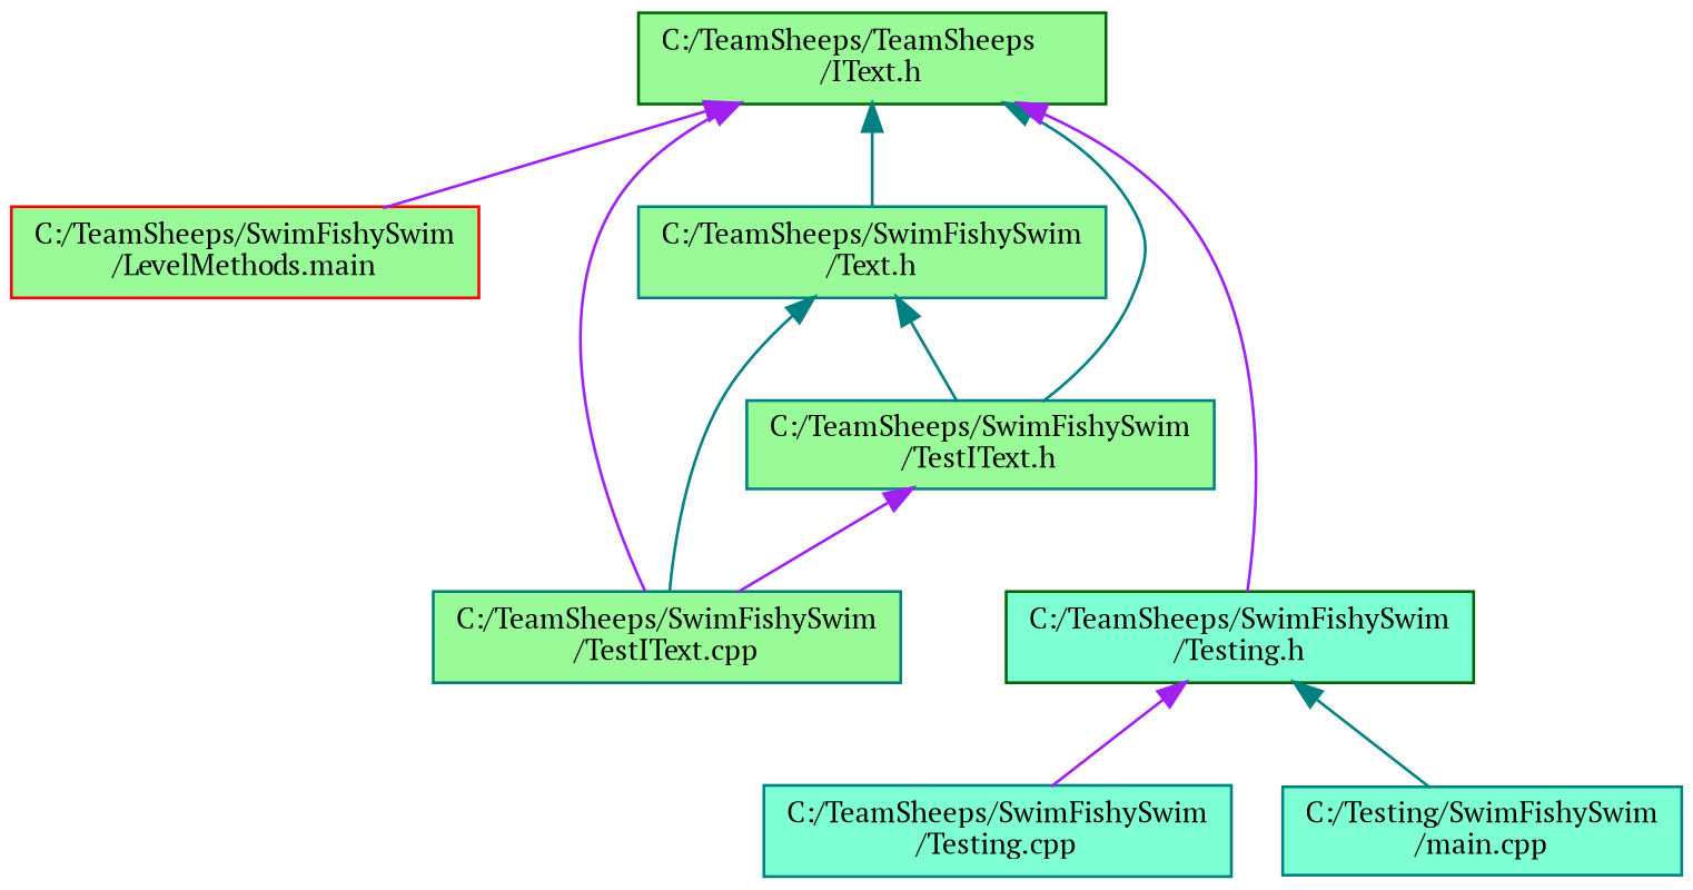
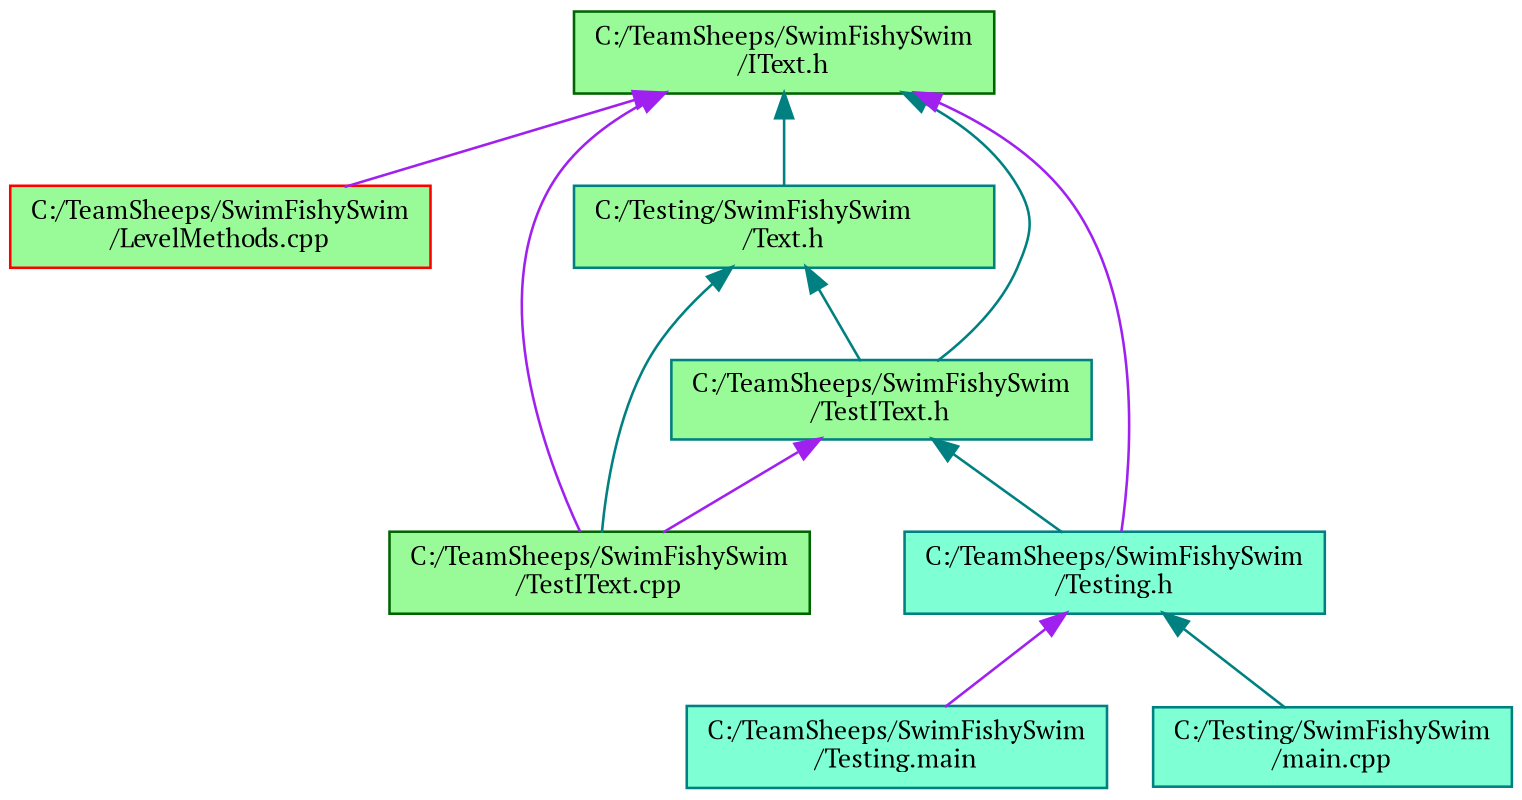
  digraph {
    fontname="PT Serif"
    node [color=teal fillcolor=palegreen fontname="PT Serif" fontsize=10 shape=record style=filled]
    edge [color=teal dir=back fontname="PT Serif" fontsize=10 labelfontname=Helvetica labelfontsize=10 style=solid]
-   n1 [color=darkgreen fontcolor=black height=0.2 label="C:/TeamSheeps/TeamSheeps\l/IText.h" width=0.4]
-   n2 [color=red height=0.2 label="C:/TeamSheeps/SwimFishySwim\l/LevelMethods.main" width=0.4]
-   n3 [height=0.2 label="C:/TeamSheeps/SwimFishySwim\l/TestIText.cpp" width=0.4]
+   n1 [color=darkgreen fontcolor=black height=0.2 label="C:/TeamSheeps/SwimFishySwim\l/IText.h" width=0.4]
+   n2 [color=red height=0.2 label="C:/TeamSheeps/SwimFishySwim\l/LevelMethods.cpp" width=0.4]
+   n3 [color=darkgreen height=0.2 label="C:/TeamSheeps/SwimFishySwim\l/TestIText.cpp" width=0.4]
    n4 [height=0.2 label="C:/TeamSheeps/SwimFishySwim\l/TestIText.h" width=0.4]
-   n5 [color=darkgreen fillcolor=aquamarine height=0.2 label="C:/TeamSheeps/SwimFishySwim\l/Testing.h" width=0.4]
-   n6 [height=0.2 label="C:/TeamSheeps/SwimFishySwim\l/Text.h" width=0.4]
-   n7 [fillcolor=aquamarine height=0.2 label="C:/TeamSheeps/SwimFishySwim\l/Testing.cpp" width=0.4]
+   n5 [fillcolor=aquamarine height=0.2 label="C:/TeamSheeps/SwimFishySwim\l/Testing.h" width=0.4]
+   n6 [height=0.2 label="C:/Testing/SwimFishySwim\l/Text.h" width=0.4]
+   n7 [fillcolor=aquamarine height=0.2 label="C:/TeamSheeps/SwimFishySwim\l/Testing.main" width=0.4]
    n8 [fillcolor=aquamarine height=0.2 label="C:/Testing/SwimFishySwim\l/main.cpp" width=0.4]
    n1 -> n2 [color=purple]
    n1 -> n3 [color=purple]
    n1 -> n4
    n1 -> n5 [color=purple]
    n1 -> n6
    n4 -> n3 [color=purple]
+   n4 -> n5
    n5 -> n7 [color=purple]
    n5 -> n8
    n6 -> n3
    n6 -> n4
  }
